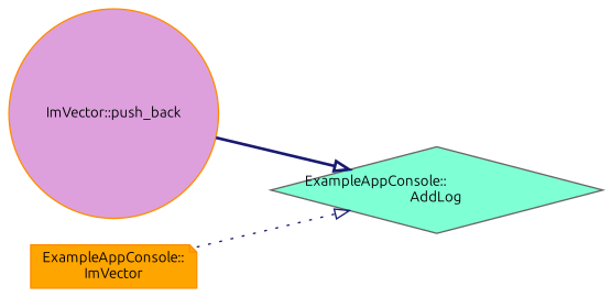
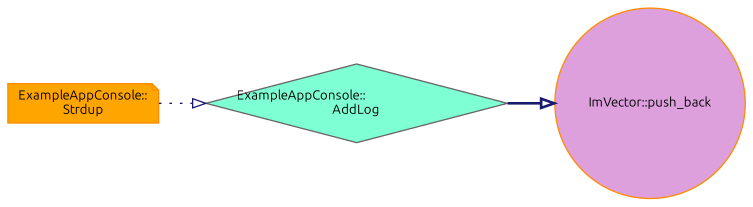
  digraph {
    fontname=Ubuntu
    rankdir=LR
    node [color=darkorange fontname=Ubuntu fontsize=10 style=filled]
    edge [arrowhead=onormal color=midnightblue fontname=Ubuntu fontsize=10 labelfontname=Helvetica labelfontsize=10]
    n1 [color=gray40 fillcolor=aquamarine fontcolor=black height=0.2 label="ExampleAppConsole::\lAddLog" shape=diamond width=0.4]
    n2 [fillcolor=plum height=0.2 label="ImVector::push_back" shape=circle width=0.4]
-   n3 [fillcolor=orange height=0.2 label="ExampleAppConsole::\lImVector" shape=note width=0.4]
-   n2 -> n1 [style=bold]
+   n3 [fillcolor=orange height=0.2 label="ExampleAppConsole::\lStrdup" shape=note width=0.4]
+   n1 -> n2 [style=bold]
    n3 -> n1 [style=dotted]
  }
